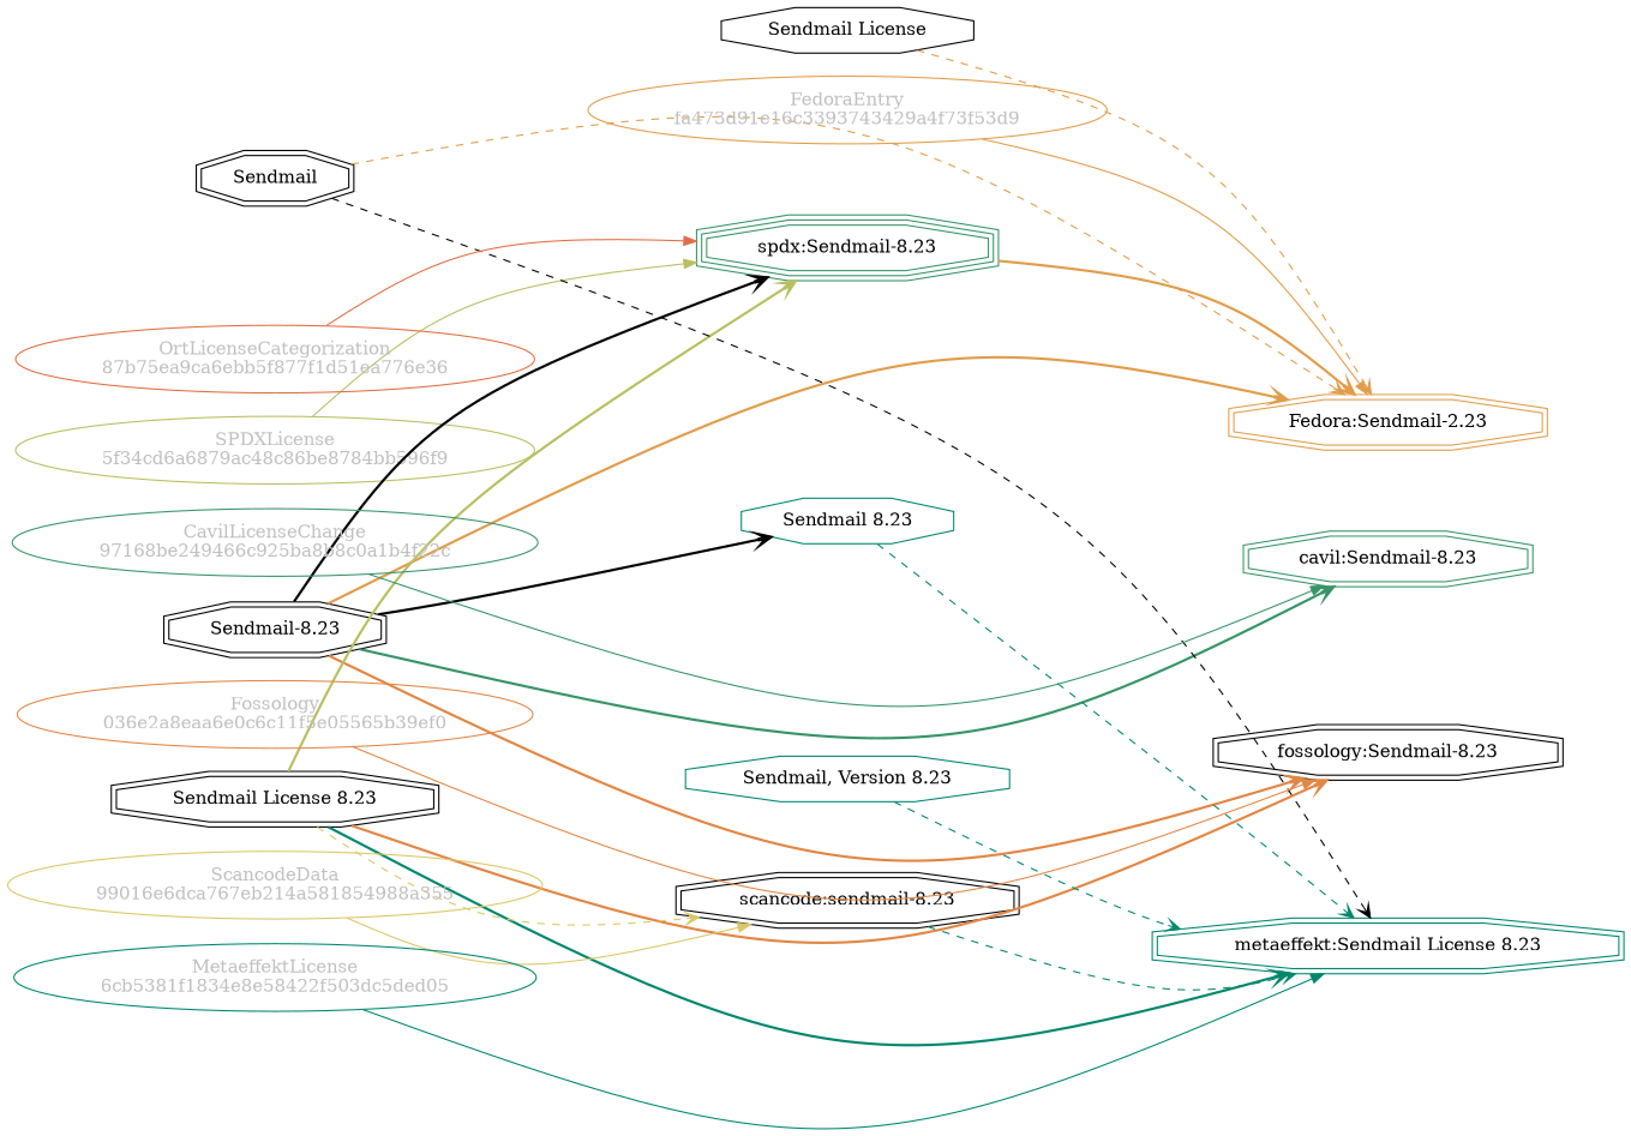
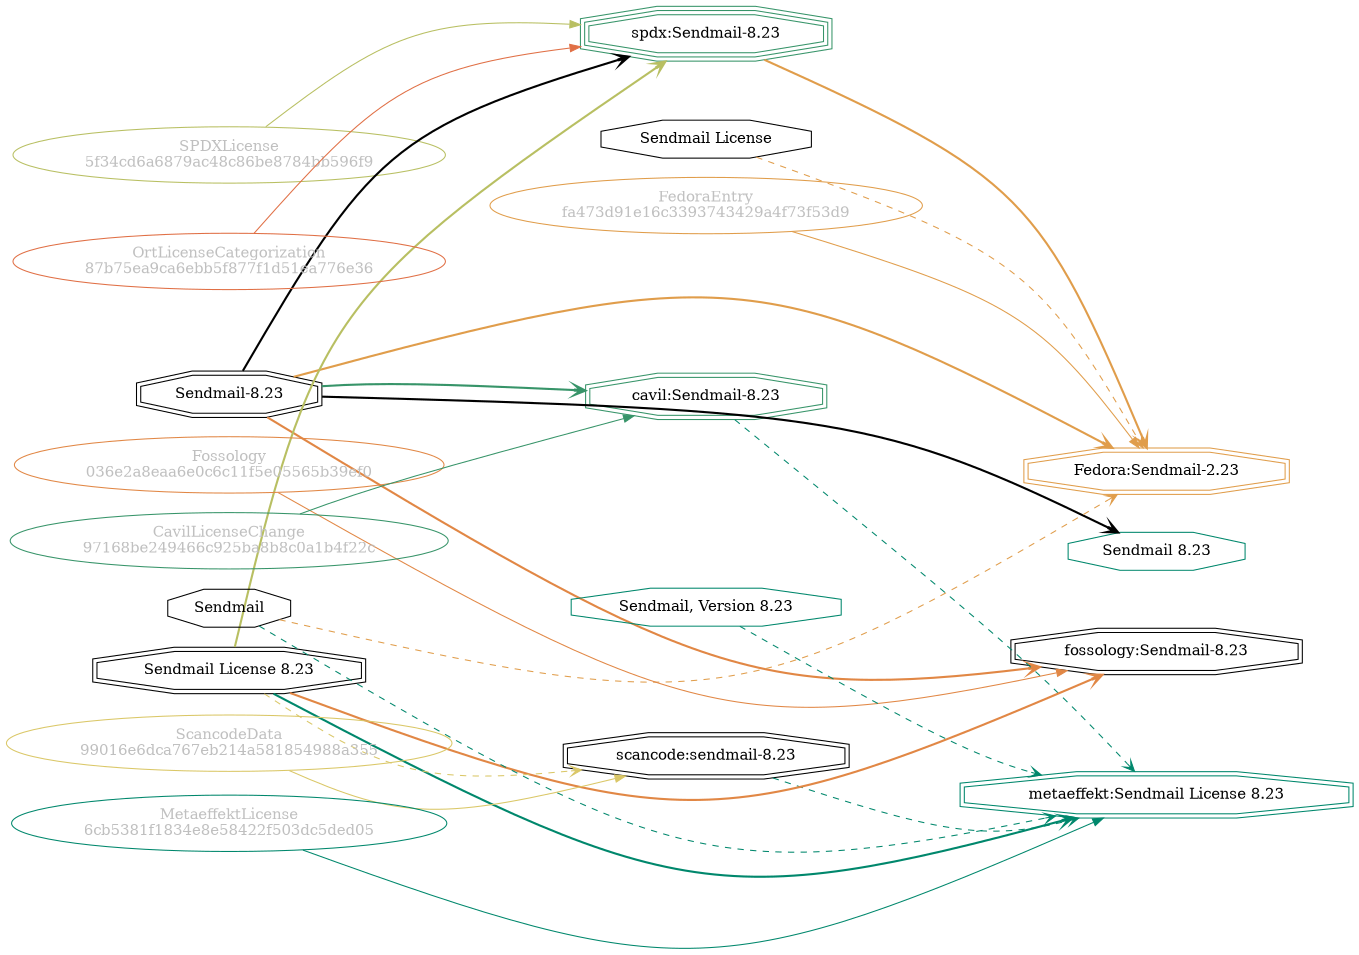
  strict digraph {
    rankdir=LR
    splines=curved
    node [shape=ellipse]
    edge [color="#00876c" weight=0.5 arrowhead=vee style=bold]
    n1 [color="#b8bf62" fillcolor="beige;1" fontcolor=gray label="SPDXLicense\n5f34cd6a6879ac48c86be8784bb596f9"]
    n2 [color="#379469" label="spdx:Sendmail-8.23" shape=tripleoctagon]
    n3 [color="#e09d4b" label="Fedora:Sendmail-2.23" shape=doubleoctagon]
    n4 [color="#00876c" label="metaeffekt:Sendmail License 8.23" shape=doubleoctagon]
    n5 [label="Sendmail-8.23" shape=doubleoctagon]
    n6 [color=black label="fossology:Sendmail-8.23" shape=doubleoctagon]
    n7 [color="#379469" label="cavil:Sendmail-8.23" shape=doubleoctagon]
    n8 [color="#00876c" label="Sendmail 8.23" shape=octagon]
    n9 [label="scancode:sendmail-8.23" shape=doubleoctagon]
    n10 [label="Sendmail License 8.23" shape=doubleoctagon]
-   n11 [label=Sendmail shape=doubleoctagon]
+   n11 [label=Sendmail shape=octagon]
    n12 [label="Sendmail License" shape=octagon]
    n13 [color="#e09d4b" fillcolor="beige;1" fontcolor=gray label="FedoraEntry\nfa473d91e16c3393743429a4f73f53d9"]
    n14 [color="#dac767" fillcolor="beige;1" fontcolor=gray label="ScancodeData\n99016e6dca767eb214a581854988a355"]
    n15 [color="#e18745" fillcolor="beige;1" fontcolor=gray label="Fossology\n036e2a8eaa6e0c6c11f5e05565b39ef0"]
    n16 [color="#e06f45" fillcolor="beige;1" fontcolor=gray label="OrtLicenseCategorization\n87b75ea9ca6ebb5f877f1d51ea776e36"]
    n17 [color="#379469" fillcolor="beige;1" fontcolor=gray label="CavilLicenseChange\n97168be249466c925ba8b8c0a1b4f22c"]
    n18 [color="#00876c" fillcolor="beige;1" fontcolor=gray label="MetaeffektLicense\n6cb5381f1834e8e58422f503dc5ded05"]
    n19 [color="#00876c" label="Sendmail, Version 8.23" shape=octagon]
    n1 -> n2 [color="#b8bf62" arrowhead="" style=""]
    n2 -> n3 [color="#e09d4b" weight=0.7]
    n5 -> n2 [weight=0.7 color=""]
    n5 -> n3 [color="#e09d4b" weight=0.7]
    n5 -> n6 [color="#e18745" weight=0.7]
    n5 -> n7 [color="#379469" weight=0.7]
    n5 -> n8 [weight=0.7 color=""]
-   n8 -> n4 [style=dashed]
+   n7 -> n4 [style=dashed]
    n9 -> n4 [style=dashed]
    n10 -> n2 [color="#b8bf62" weight=0.7]
    n10 -> n4 [weight=0.7]
    n10 -> n6 [color="#e18745" weight=0.7]
    n10 -> n9 [color="#dac767" style=dashed weight=0.7]
    n11 -> n3 [color="#e09d4b" style=dashed]
-   n11 -> n4 [color=black style=dashed]
+   n11 -> n4 [style=dashed]
    n12 -> n3 [color="#e09d4b" style=dashed]
    n13 -> n3 [color="#e09d4b" arrowhead="" style=""]
    n14 -> n9 [color="#dac767" arrowhead="" style=""]
    n15 -> n6 [color="#e18745" arrowhead="" style=""]
    n16 -> n2 [color="#e06f45" arrowhead="" style=""]
    n17 -> n7 [color="#379469" arrowhead="" style=""]
    n18 -> n4 [arrowhead="" style=""]
    n19 -> n4 [style=dashed]
  }
